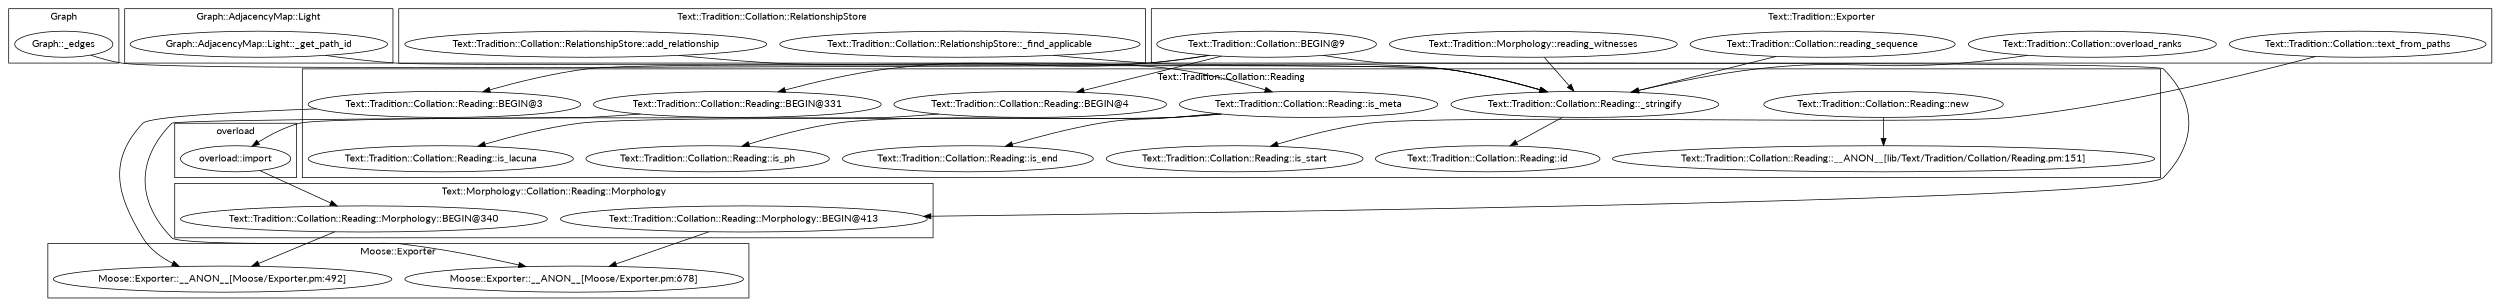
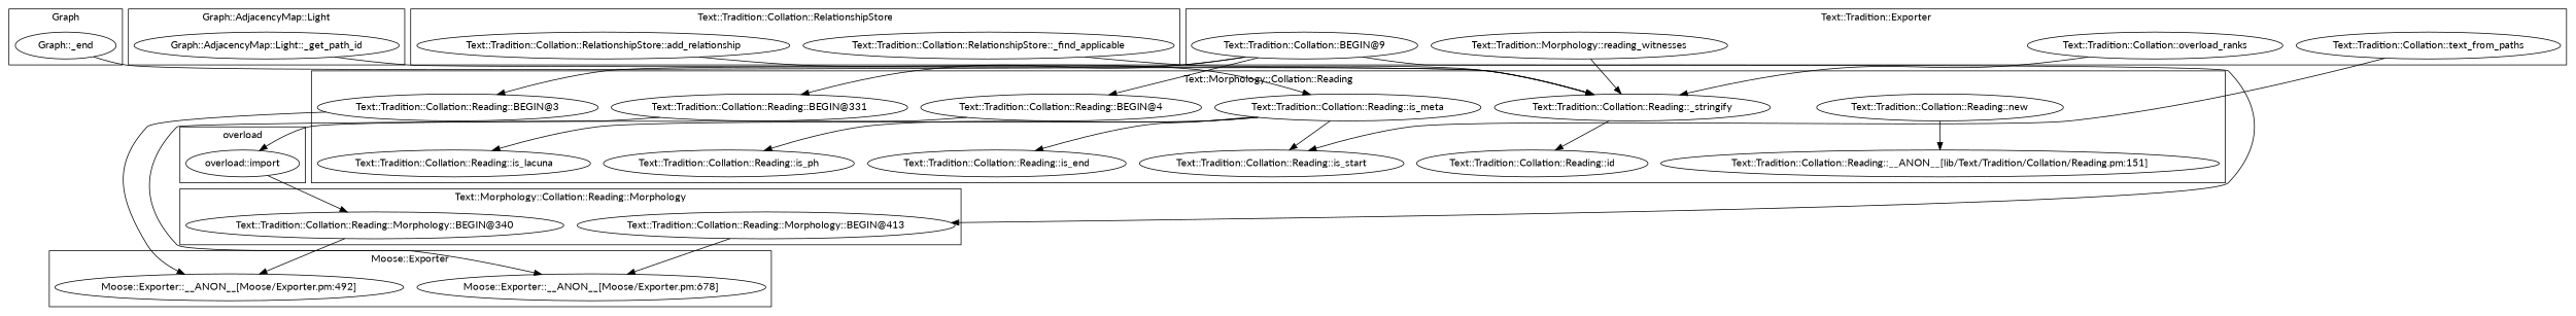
  digraph {
    fontname=Lato
    node [fontname=Lato]
    edge [fontname=Lato]
    "Text::Tradition::Collation::text_from_paths"
-   "Text::Tradition::Collation::reading_sequence"
    n3 [label="Text::Tradition::Morphology::reading_witnesses"]
    n4 [label="Text::Tradition::Collation::overload_ranks"]
    "Text::Tradition::Collation::BEGIN@9"
    "Text::Tradition::Collation::RelationshipStore::_find_applicable"
    "Text::Tradition::Collation::RelationshipStore::add_relationship"
    "Text::Tradition::Collation::Reading::is_lacuna"
    "Text::Tradition::Collation::Reading::is_start"
    "Text::Tradition::Collation::Reading::new"
    "Text::Tradition::Collation::Reading::is_meta"
    "Text::Tradition::Collation::Reading::BEGIN@4"
    "Text::Tradition::Collation::Reading::is_ph"
    "Text::Tradition::Collation::Reading::is_end"
    "Text::Tradition::Collation::Reading::__ANON__[lib/Text/Tradition/Collation/Reading.pm:151]"
    "Text::Tradition::Collation::Reading::_stringify"
    "Text::Tradition::Collation::Reading::BEGIN@331"
    "Text::Tradition::Collation::Reading::BEGIN@3"
    "Text::Tradition::Collation::Reading::id"
-   "Graph::_edges"
+   "Graph::_edges" [label="Graph::_end"]
    "Text::Tradition::Collation::Reading::Morphology::BEGIN@340"
    "Text::Tradition::Collation::Reading::Morphology::BEGIN@413"
    "overload::import"
    "Moose::Exporter::__ANON__[Moose/Exporter.pm:492]"
    "Moose::Exporter::__ANON__[Moose/Exporter.pm:678]"
    "Graph::AdjacencyMap::Light::_get_path_id"
    subgraph cluster_1 {
      label="Text::Tradition::Exporter"
      "Text::Tradition::Collation::text_from_paths"
-     "Text::Tradition::Collation::reading_sequence"
      n3
      n4
      "Text::Tradition::Collation::BEGIN@9"
    }
    subgraph cluster_2 {
      label="Text::Tradition::Collation::RelationshipStore"
      "Text::Tradition::Collation::RelationshipStore::_find_applicable"
      "Text::Tradition::Collation::RelationshipStore::add_relationship"
    }
    subgraph cluster_3 {
-     label="Text::Tradition::Collation::Reading"
+     label="Text::Morphology::Collation::Reading"
      "Text::Tradition::Collation::Reading::is_lacuna"
      "Text::Tradition::Collation::Reading::is_start"
      "Text::Tradition::Collation::Reading::new"
      "Text::Tradition::Collation::Reading::is_meta"
      "Text::Tradition::Collation::Reading::BEGIN@4"
      "Text::Tradition::Collation::Reading::is_ph"
      "Text::Tradition::Collation::Reading::is_end"
      "Text::Tradition::Collation::Reading::__ANON__[lib/Text/Tradition/Collation/Reading.pm:151]"
      "Text::Tradition::Collation::Reading::_stringify"
      "Text::Tradition::Collation::Reading::BEGIN@331"
      "Text::Tradition::Collation::Reading::BEGIN@3"
      "Text::Tradition::Collation::Reading::id"
    }
    subgraph cluster_4 {
      label="Graph"
      "Graph::_edges"
    }
    subgraph cluster_5 {
      label="Text::Morphology::Collation::Reading::Morphology"
      "Text::Tradition::Collation::Reading::Morphology::BEGIN@340"
      "Text::Tradition::Collation::Reading::Morphology::BEGIN@413"
    }
    subgraph cluster_6 {
      label=overload
      "overload::import"
    }
    subgraph cluster_7 {
      label="Moose::Exporter"
      "Moose::Exporter::__ANON__[Moose/Exporter.pm:492]"
      "Moose::Exporter::__ANON__[Moose/Exporter.pm:678]"
    }
    subgraph cluster_8 {
      label="Graph::AdjacencyMap::Light"
      "Graph::AdjacencyMap::Light::_get_path_id"
    }
    "Text::Tradition::Collation::text_from_paths" -> "Text::Tradition::Collation::Reading::is_start"
-   "Text::Tradition::Collation::reading_sequence" -> "Text::Tradition::Collation::Reading::_stringify"
    n3 -> "Text::Tradition::Collation::Reading::_stringify"
    n4 -> "Text::Tradition::Collation::Reading::_stringify"
    "Text::Tradition::Collation::BEGIN@9" -> "Text::Tradition::Collation::Reading::BEGIN@4"
    "Text::Tradition::Collation::BEGIN@9" -> "Text::Tradition::Collation::Reading::BEGIN@331"
    "Text::Tradition::Collation::BEGIN@9" -> "Text::Tradition::Collation::Reading::BEGIN@3"
    "Text::Tradition::Collation::BEGIN@9" -> "Text::Tradition::Collation::Reading::Morphology::BEGIN@413"
    "Text::Tradition::Collation::RelationshipStore::_find_applicable" -> "Text::Tradition::Collation::Reading::_stringify"
    "Text::Tradition::Collation::RelationshipStore::add_relationship" -> "Text::Tradition::Collation::Reading::is_meta"
    "Text::Tradition::Collation::Reading::new" -> "Text::Tradition::Collation::Reading::__ANON__[lib/Text/Tradition/Collation/Reading.pm:151]"
    "Text::Tradition::Collation::Reading::is_meta" -> "Text::Tradition::Collation::Reading::is_lacuna"
+   "Text::Tradition::Collation::Reading::is_meta" -> "Text::Tradition::Collation::Reading::is_start"
    "Text::Tradition::Collation::Reading::is_meta" -> "Text::Tradition::Collation::Reading::is_ph"
    "Text::Tradition::Collation::Reading::is_meta" -> "Text::Tradition::Collation::Reading::is_end"
    "Text::Tradition::Collation::Reading::BEGIN@4" -> "overload::import"
    "Text::Tradition::Collation::Reading::_stringify" -> "Text::Tradition::Collation::Reading::id"
    "Text::Tradition::Collation::Reading::BEGIN@331" -> "Moose::Exporter::__ANON__[Moose/Exporter.pm:678]"
    "Text::Tradition::Collation::Reading::BEGIN@3" -> "Moose::Exporter::__ANON__[Moose/Exporter.pm:492]"
    "Graph::_edges" -> "Text::Tradition::Collation::Reading::_stringify"
    "Text::Tradition::Collation::Reading::Morphology::BEGIN@340" -> "Moose::Exporter::__ANON__[Moose/Exporter.pm:492]"
    "Text::Tradition::Collation::Reading::Morphology::BEGIN@413" -> "Moose::Exporter::__ANON__[Moose/Exporter.pm:678]"
    "overload::import" -> "Text::Tradition::Collation::Reading::Morphology::BEGIN@340"
    "Graph::AdjacencyMap::Light::_get_path_id" -> "Text::Tradition::Collation::Reading::_stringify"
  }
